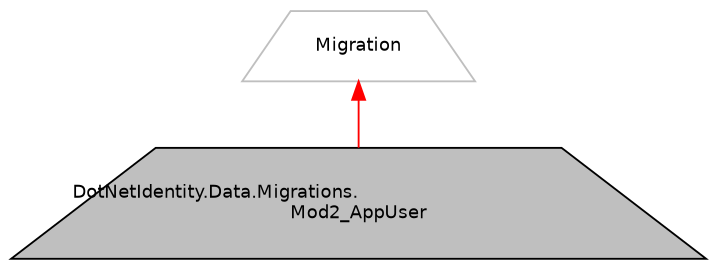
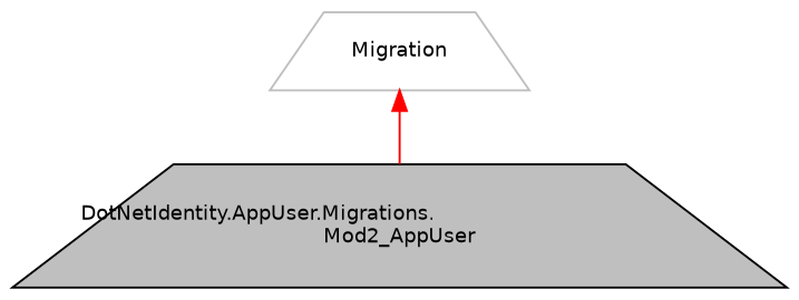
  digraph {
    node [fontname=Helvetica fontsize=10 shape=trapezium style=filled]
-   n1 [color=black fillcolor=grey75 fontcolor=black height=0.2 label="DotNetIdentity.Data.Migrations.\lMod2_AppUser" width=0.4]
+   n1 [color=black fillcolor=grey75 fontcolor=black height=0.2 label="DotNetIdentity.AppUser.Migrations.\lMod2_AppUser" width=0.4]
    n2 [color=grey75 fillcolor=white height=0.2 label=Migration width=0.4]
    n2 -> n1 [color=red dir=back fontname=Helvetica fontsize=10 labelfontname=Helvetica labelfontsize=10 style=solid]
  }
